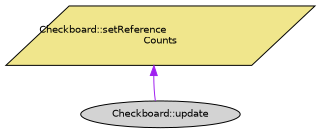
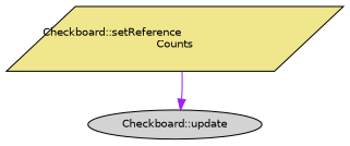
  digraph {
    rankdir=TB
    node [color=black fontname=Helvetica fontsize=10 style=filled]
    n1 [fillcolor=khaki fontcolor=black height=0.2 label="Checkboard::setReference\lCounts" shape=parallelogram width=0.4]
    n2 [height=0.2 label="Checkboard::update" shape=ellipse width=0.4 fillcolor=lightgrey]
-   n1 -> n2 [color=purple dir=back fontname=Helvetica fontsize=10 labelfontname=Helvetica labelfontsize=10 style=solid]
+   n2 -> n1 [color=purple dir=back fontname=Helvetica fontsize=10 labelfontname=Helvetica labelfontsize=10 style=solid]
  }
